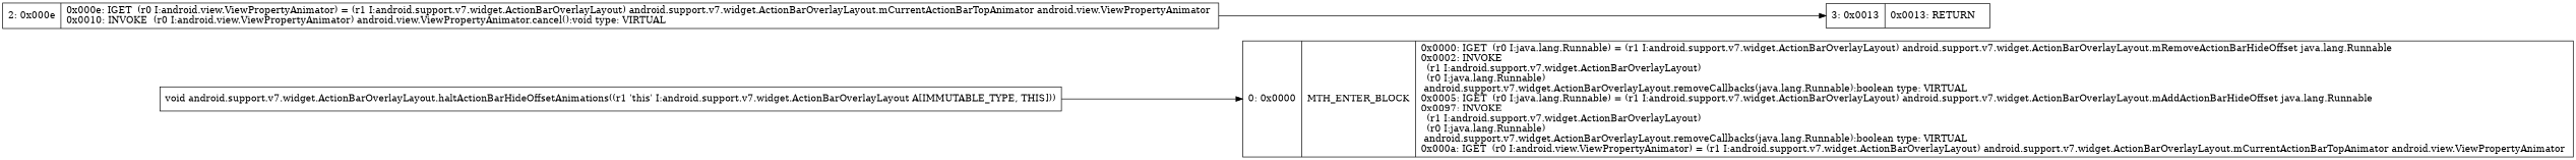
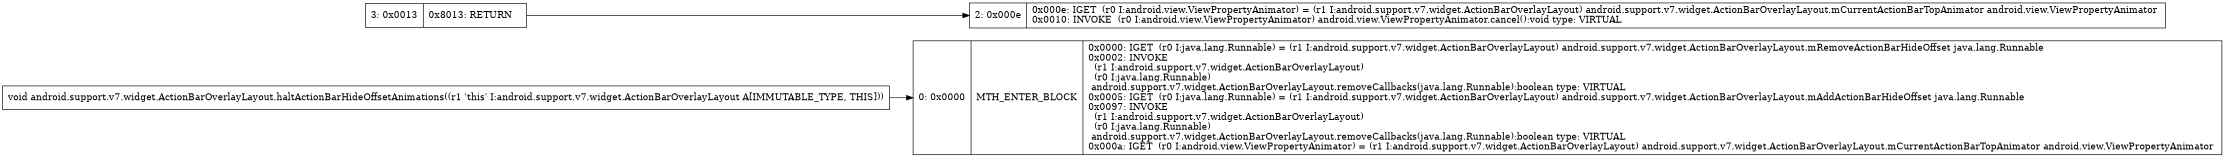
  digraph {
    rankdir=LR
    node [shape=record]
    n1 [label="{0\:\ 0x0000|MTH_ENTER_BLOCK\l|0x0000: IGET  (r0 I:java.lang.Runnable) = (r1 I:android.support.v7.widget.ActionBarOverlayLayout) android.support.v7.widget.ActionBarOverlayLayout.mRemoveActionBarHideOffset java.lang.Runnable \l0x0002: INVOKE  \l  (r1 I:android.support.v7.widget.ActionBarOverlayLayout)\l  (r0 I:java.lang.Runnable)\l android.support.v7.widget.ActionBarOverlayLayout.removeCallbacks(java.lang.Runnable):boolean type: VIRTUAL \l0x0005: IGET  (r0 I:java.lang.Runnable) = (r1 I:android.support.v7.widget.ActionBarOverlayLayout) android.support.v7.widget.ActionBarOverlayLayout.mAddActionBarHideOffset java.lang.Runnable \l0x0097: INVOKE  \l  (r1 I:android.support.v7.widget.ActionBarOverlayLayout)\l  (r0 I:java.lang.Runnable)\l android.support.v7.widget.ActionBarOverlayLayout.removeCallbacks(java.lang.Runnable):boolean type: VIRTUAL \l0x000a: IGET  (r0 I:android.view.ViewPropertyAnimator) = (r1 I:android.support.v7.widget.ActionBarOverlayLayout) android.support.v7.widget.ActionBarOverlayLayout.mCurrentActionBarTopAnimator android.view.ViewPropertyAnimator \l}"]
    n2 [label="{2\:\ 0x000e|0x000e: IGET  (r0 I:android.view.ViewPropertyAnimator) = (r1 I:android.support.v7.widget.ActionBarOverlayLayout) android.support.v7.widget.ActionBarOverlayLayout.mCurrentActionBarTopAnimator android.view.ViewPropertyAnimator \l0x0010: INVOKE  (r0 I:android.view.ViewPropertyAnimator) android.view.ViewPropertyAnimator.cancel():void type: VIRTUAL \l}"]
-   n3 [label="{3\:\ 0x0013|0x0013: RETURN   \l}"]
+   n3 [label="{3\:\ 0x0013|0x8013: RETURN   \l}"]
    n4 [label="{void android.support.v7.widget.ActionBarOverlayLayout.haltActionBarHideOffsetAnimations((r1 'this' I:android.support.v7.widget.ActionBarOverlayLayout A[IMMUTABLE_TYPE, THIS])) }"]
-   n2 -> n3
+   n3 -> n2
    n4 -> n1
  }
